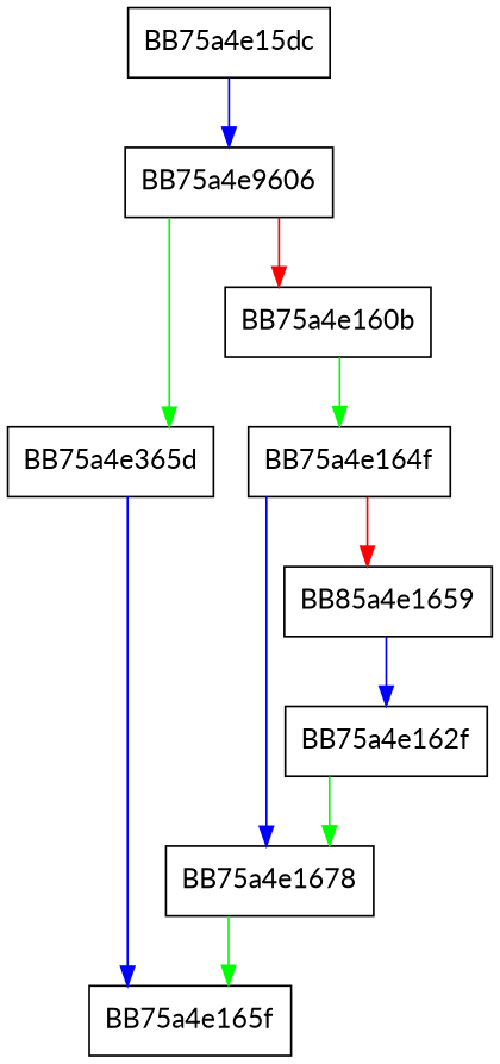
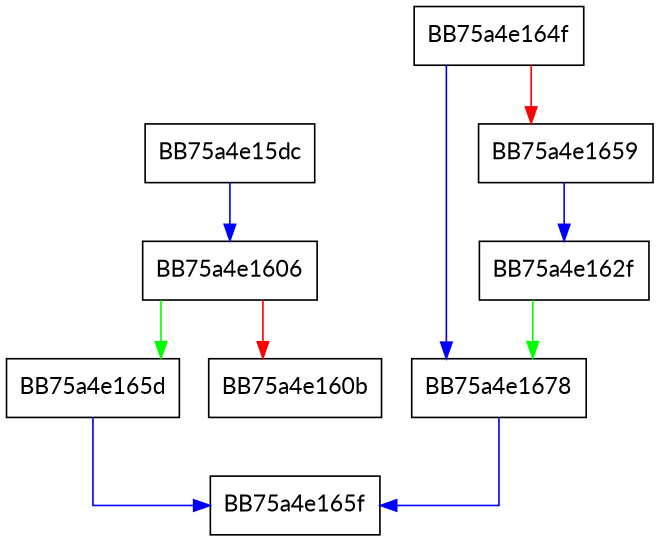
  digraph {
    fontname=Lato
    splines=ortho
    node [fontname=Lato shape=box]
    edge [color=blue fontname=Lato]
    BB75a4e15dc
-   BB75a4e1606 [label=BB75a4e9606]
-   BB75a4e165d [label=BB75a4e365d]
+   BB75a4e1606
+   BB75a4e165d
    BB75a4e160b
    BB75a4e165f
    BB75a4e164f
    BB75a4e1678
-   BB75a4e1659 [label=BB85a4e1659]
+   BB75a4e1659
    BB75a4e162f
    BB75a4e15dc -> BB75a4e1606
    BB75a4e1606 -> BB75a4e165d [color=green]
    BB75a4e1606 -> BB75a4e160b [color=red]
    BB75a4e165d -> BB75a4e165f
-   BB75a4e160b -> BB75a4e164f [color=green]
    BB75a4e164f -> BB75a4e1678
    BB75a4e164f -> BB75a4e1659 [color=red]
-   BB75a4e1678 -> BB75a4e165f [color=green]
+   BB75a4e1678 -> BB75a4e165f
    BB75a4e1659 -> BB75a4e162f
    BB75a4e162f -> BB75a4e1678 [color=green]
  }
